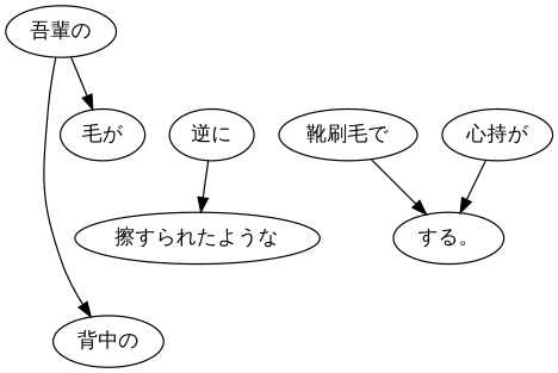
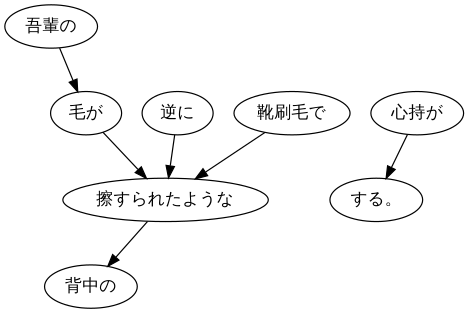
  digraph {
    fontname="EB Garamond"
    node [fontname="EB Garamond"]
    edge [fontname="EB Garamond"]
    n1 [label="吾輩の"]
    n2 [label="背中の"]
    n3 [label="毛が"]
    n4 [label="擦すられたような"]
    n5 [label="靴刷毛で"]
    n6 [label="逆に"]
    n7 [label="心持が"]
    n8 [label="する。"]
-   n1 -> n2
+   n4 -> n2
    n1 -> n3
-   n5 -> n8
+   n3 -> n4
+   n5 -> n4
    n6 -> n4
    n7 -> n8
  }
